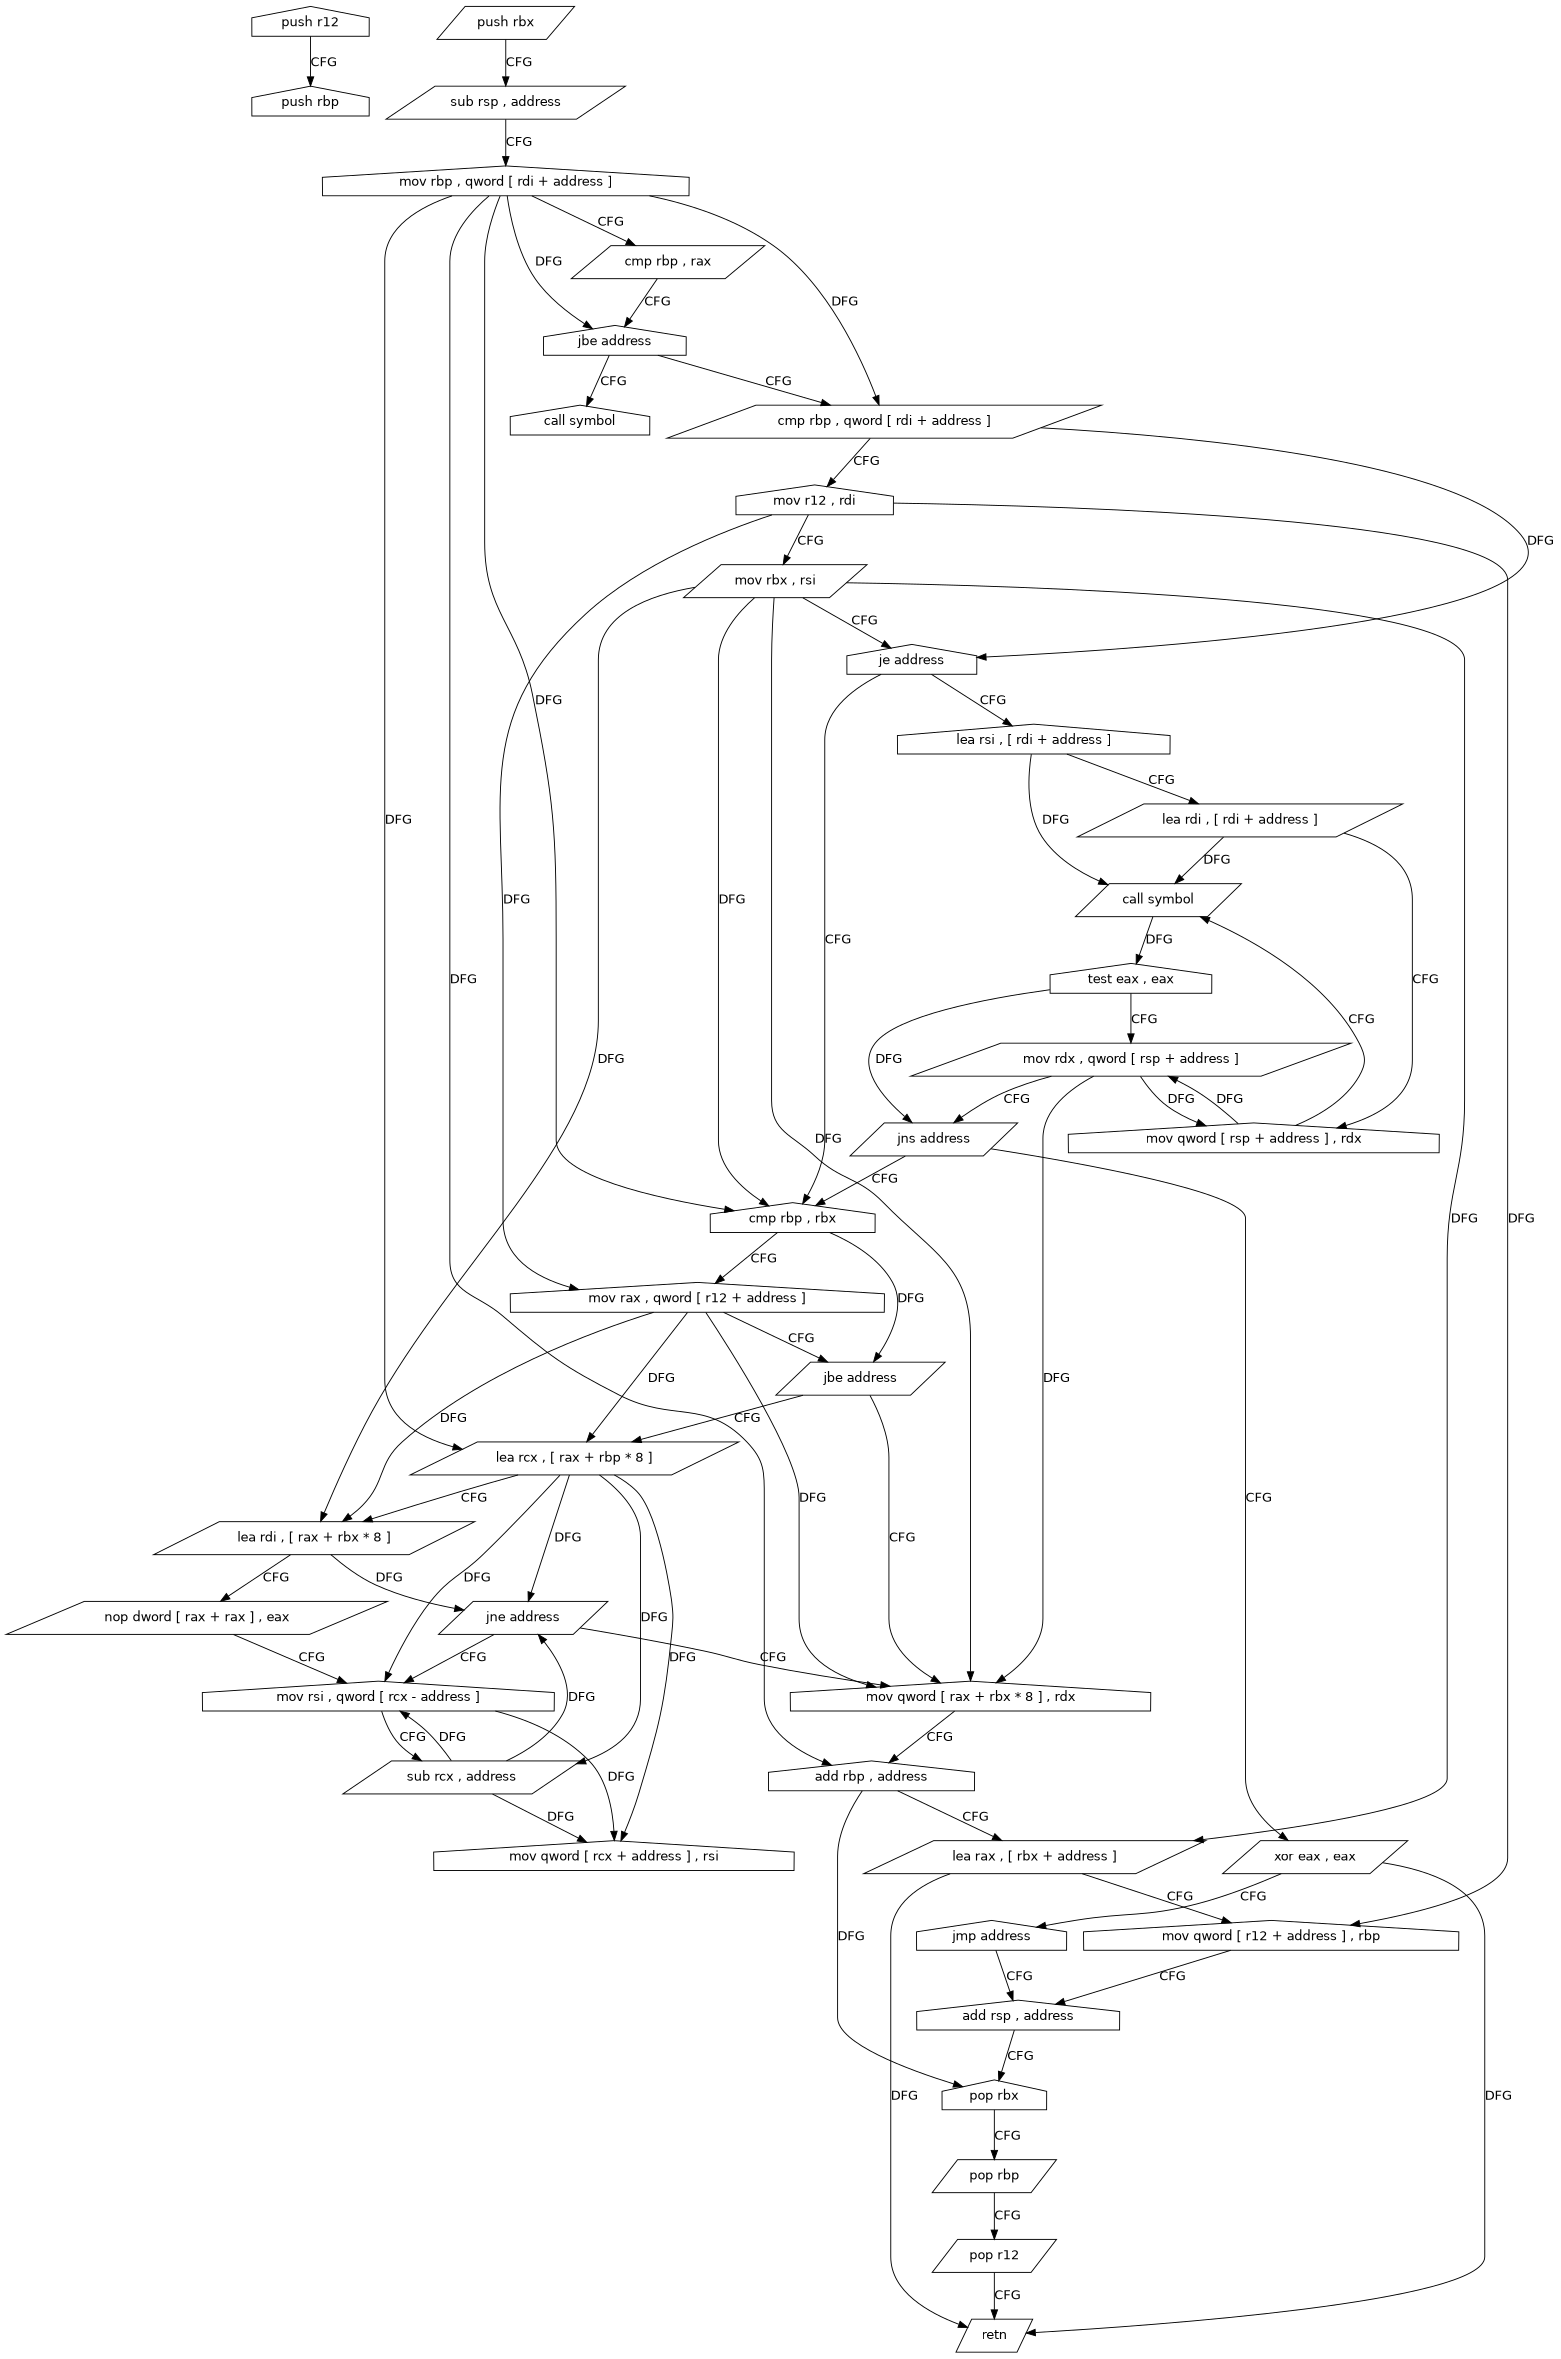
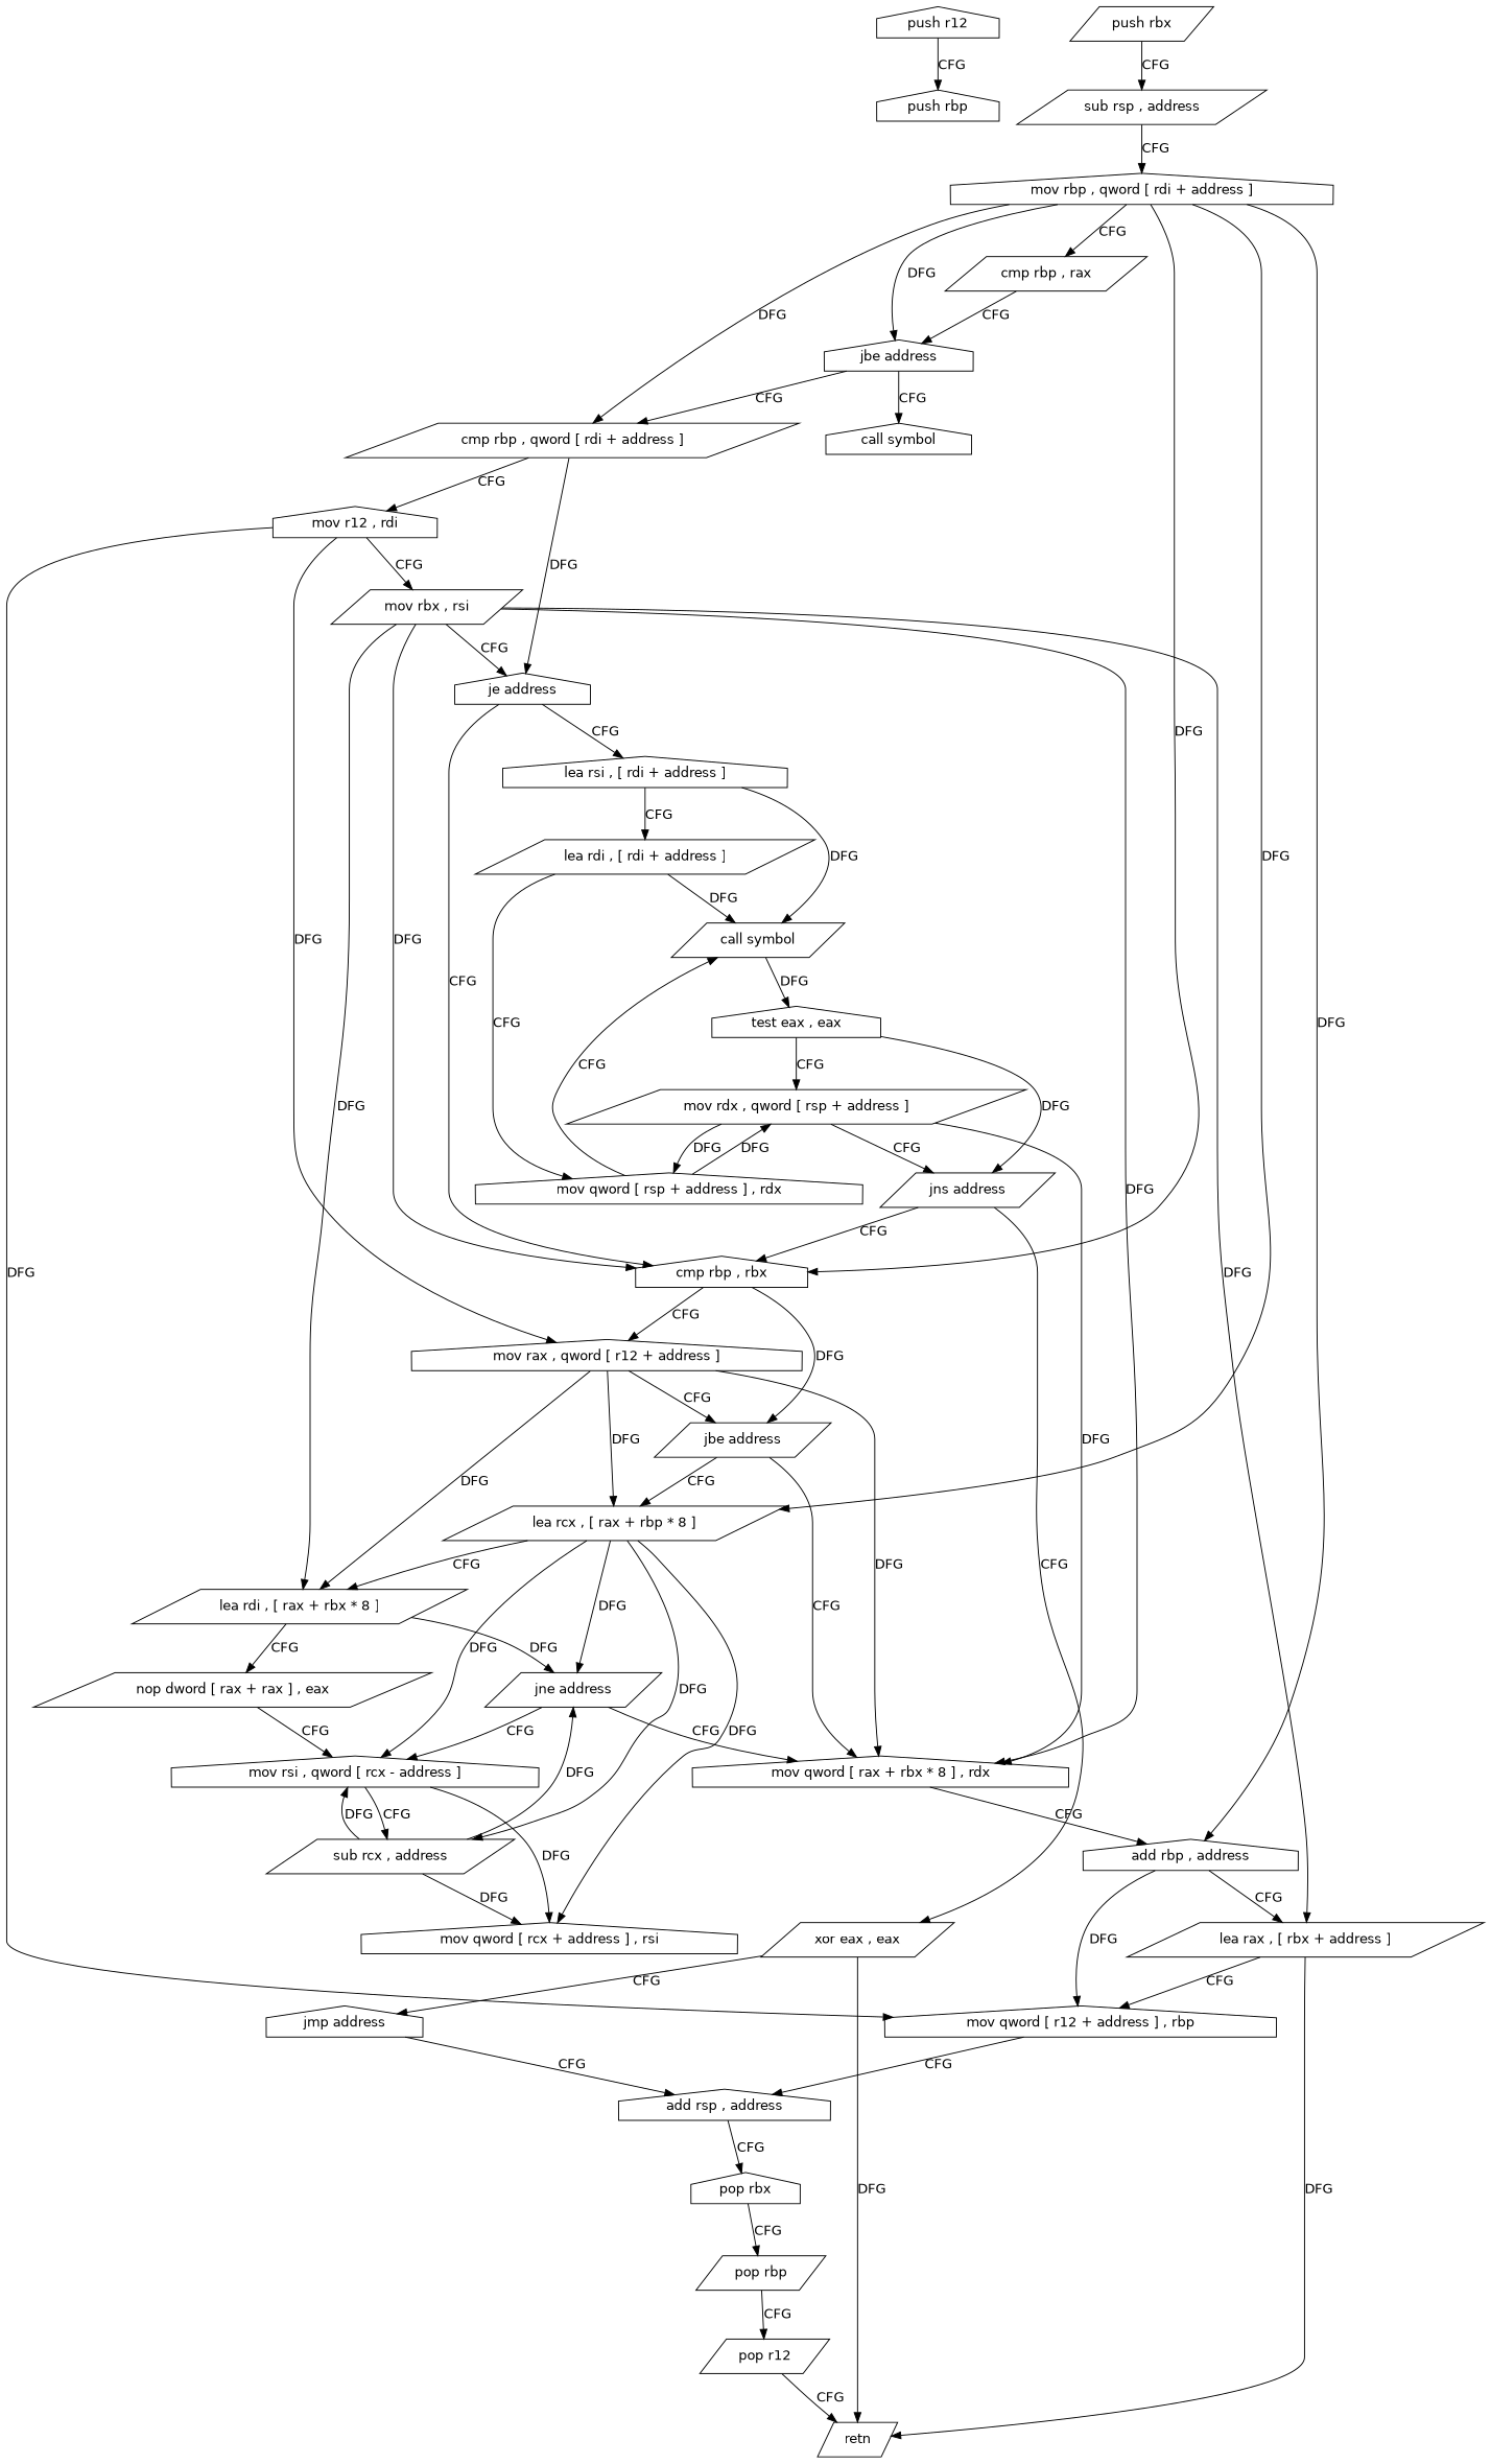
  digraph {
    fontname="DejaVu Sans"
    node [fontname="DejaVu Sans" shape=house]
    edge [fontname="DejaVu Sans"]
    n1 [label="push r12"]
    n2 [label="push rbp"]
    n3 [label="push rbx" shape=parallelogram]
    n4 [label="sub rsp , address" shape=parallelogram]
    n5 [label="jbe address"]
    n6 [label="cmp rbp , qword [ rdi + address ]" shape=parallelogram]
    n7 [label="call symbol"]
    n8 [label="mov rbp , qword [ rdi + address ]"]
    n9 [label="cmp rbp , rax" shape=parallelogram]
    n10 [label="cmp rbp , rbx"]
    n11 [label="lea rcx , [ rax + rbp * 8 ]" shape=parallelogram]
    n12 [label="add rbp , address"]
    n13 [label="mov r12 , rdi"]
    n14 [label="je address"]
    n15 [label="mov rax , qword [ r12 + address ]"]
    n16 [label="jbe address" shape=parallelogram]
    n17 [label="lea rdi , [ rax + rbx * 8 ]" shape=parallelogram]
    n18 [label="mov rsi , qword [ rcx - address ]"]
    n19 [label="sub rcx , address" shape=parallelogram]
    n20 [label="mov qword [ rcx + address ] , rsi"]
    n21 [label="jne address" shape=parallelogram]
    n22 [label="mov qword [ r12 + address ] , rbp"]
    n23 [label="lea rax , [ rbx + address ]" shape=parallelogram]
    n24 [label="mov rbx , rsi" shape=parallelogram]
    n25 [label="lea rsi , [ rdi + address ]"]
    n26 [label="mov qword [ rax + rbx * 8 ] , rdx"]
    n27 [label="add rsp , address"]
    n28 [label=retn shape=parallelogram]
    n29 [label="nop dword [ rax + rax ] , eax" shape=parallelogram]
    n30 [label="lea rdi , [ rdi + address ]" shape=parallelogram]
    n31 [label="call symbol" shape=parallelogram]
    n32 [label="mov qword [ rsp + address ] , rdx"]
    n33 [label="test eax , eax"]
    n34 [label="mov rdx , qword [ rsp + address ]" shape=parallelogram]
    n35 [label="jns address" shape=parallelogram]
    n36 [label="xor eax , eax" shape=parallelogram]
    n37 [label="jmp address"]
    n38 [label="pop rbx"]
    n39 [label="pop rbp" shape=parallelogram]
    n40 [label="pop r12" shape=parallelogram]
    n1 -> n2 [label=CFG]
    n3 -> n4 [label=CFG]
    n4 -> n8 [label=CFG]
    n5 -> n6 [label=CFG]
    n5 -> n7 [label=CFG]
    n6 -> n13 [label=CFG]
    n6 -> n14 [label=DFG]
    n8 -> n5 [label=DFG]
    n8 -> n6 [label=DFG]
    n8 -> n9 [label=CFG]
    n8 -> n10 [label=DFG]
    n8 -> n11 [label=DFG]
    n8 -> n12 [label=DFG]
    n9 -> n5 [label=CFG]
    n10 -> n15 [label=CFG]
    n10 -> n16 [label=DFG]
    n11 -> n17 [label=CFG]
    n11 -> n18 [label=DFG]
    n11 -> n19 [label=DFG]
    n11 -> n20 [label=DFG]
    n11 -> n21 [label=DFG]
-   n12 -> n38 [label=DFG]
+   n12 -> n22 [label=DFG]
    n12 -> n23 [label=CFG]
    n13 -> n15 [label=DFG]
    n13 -> n22 [label=DFG]
    n13 -> n24 [label=CFG]
    n14 -> n10 [label=CFG]
    n14 -> n25 [label=CFG]
    n15 -> n11 [label=DFG]
    n15 -> n16 [label=CFG]
    n15 -> n17 [label=DFG]
    n15 -> n26 [label=DFG]
    n16 -> n11 [label=CFG]
    n16 -> n26 [label=CFG]
    n17 -> n21 [label=DFG]
    n17 -> n29 [label=CFG]
    n18 -> n19 [label=CFG]
    n18 -> n20 [label=DFG]
    n19 -> n18 [label=DFG]
    n19 -> n20 [label=DFG]
    n19 -> n21 [label=DFG]
    n21 -> n18 [label=CFG]
    n21 -> n26 [label=CFG]
    n22 -> n27 [label=CFG]
    n23 -> n22 [label=CFG]
    n23 -> n28 [label=DFG]
    n24 -> n10 [label=DFG]
    n24 -> n14 [label=CFG]
    n24 -> n17 [label=DFG]
    n24 -> n23 [label=DFG]
    n24 -> n26 [label=DFG]
    n25 -> n30 [label=CFG]
    n25 -> n31 [label=DFG]
    n26 -> n12 [label=CFG]
    n27 -> n38 [label=CFG]
    n29 -> n18 [label=CFG]
    n30 -> n31 [label=DFG]
    n30 -> n32 [label=CFG]
    n31 -> n33 [label=DFG]
    n32 -> n31 [label=CFG]
    n32 -> n34 [label=DFG]
    n33 -> n34 [label=CFG]
    n33 -> n35 [label=DFG]
    n34 -> n26 [label=DFG]
    n34 -> n32 [label=DFG]
    n34 -> n35 [label=CFG]
    n35 -> n10 [label=CFG]
    n35 -> n36 [label=CFG]
    n36 -> n28 [label=DFG]
    n36 -> n37 [label=CFG]
    n37 -> n27 [label=CFG]
    n38 -> n39 [label=CFG]
    n39 -> n40 [label=CFG]
    n40 -> n28 [label=CFG]
  }
